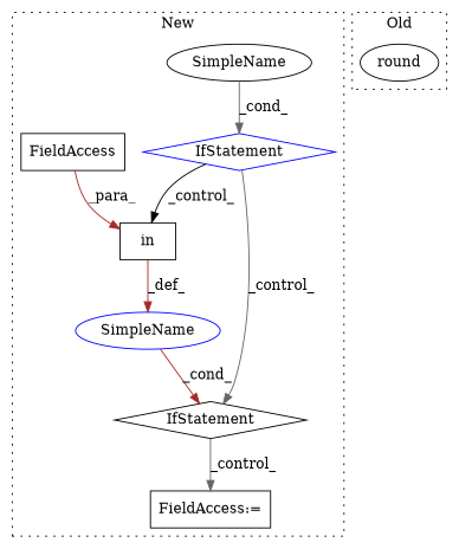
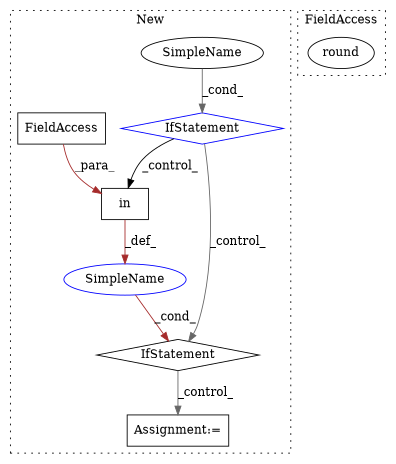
  digraph {
    node [a=25 color=black shape=box]
    edge [color=brown]
    n1 [a=105 l=25 label=in s=4170]
    n2 [l="8,2" label=IfStatement s="4162,4195" shape=diamond]
    n3 [a=42 color=blue label=SimpleName shape=ellipse]
-   n4 [a=7 l=1 label="FieldAccess:=" s=4223]
+   n4 [a=7 l=1 label="Assignment:=" s=4223]
    n5 [a=42 label=SimpleName shape=ellipse]
    n6 [a=22 l=11 label=FieldAccess s=4184]
    n7 [color=blue l="4,2" label=IfStatement s="3952,3975" shape=diamond]
    n8 [a=32 l="6,1" label=round s="2973,3002" shape=ellipse]
    subgraph cluster_1 {
      label=New
      style=dotted
      n1
      n2
      n3
      n4
      n5
      n6
      n7
    }
    subgraph cluster_2 {
-     label=Old
+     label=FieldAccess
      style=dotted
      n8
    }
    n1 -> n3 [label=_def_]
    n2 -> n4 [color=gray40 label=_control_]
    n3 -> n2 [label=_cond_]
    n5 -> n7 [color=gray40 label=_cond_]
    n6 -> n1 [label=_para_]
    n7 -> n1 [color=black label=_control_]
    n7 -> n2 [color=gray40 label=_control_]
  }
